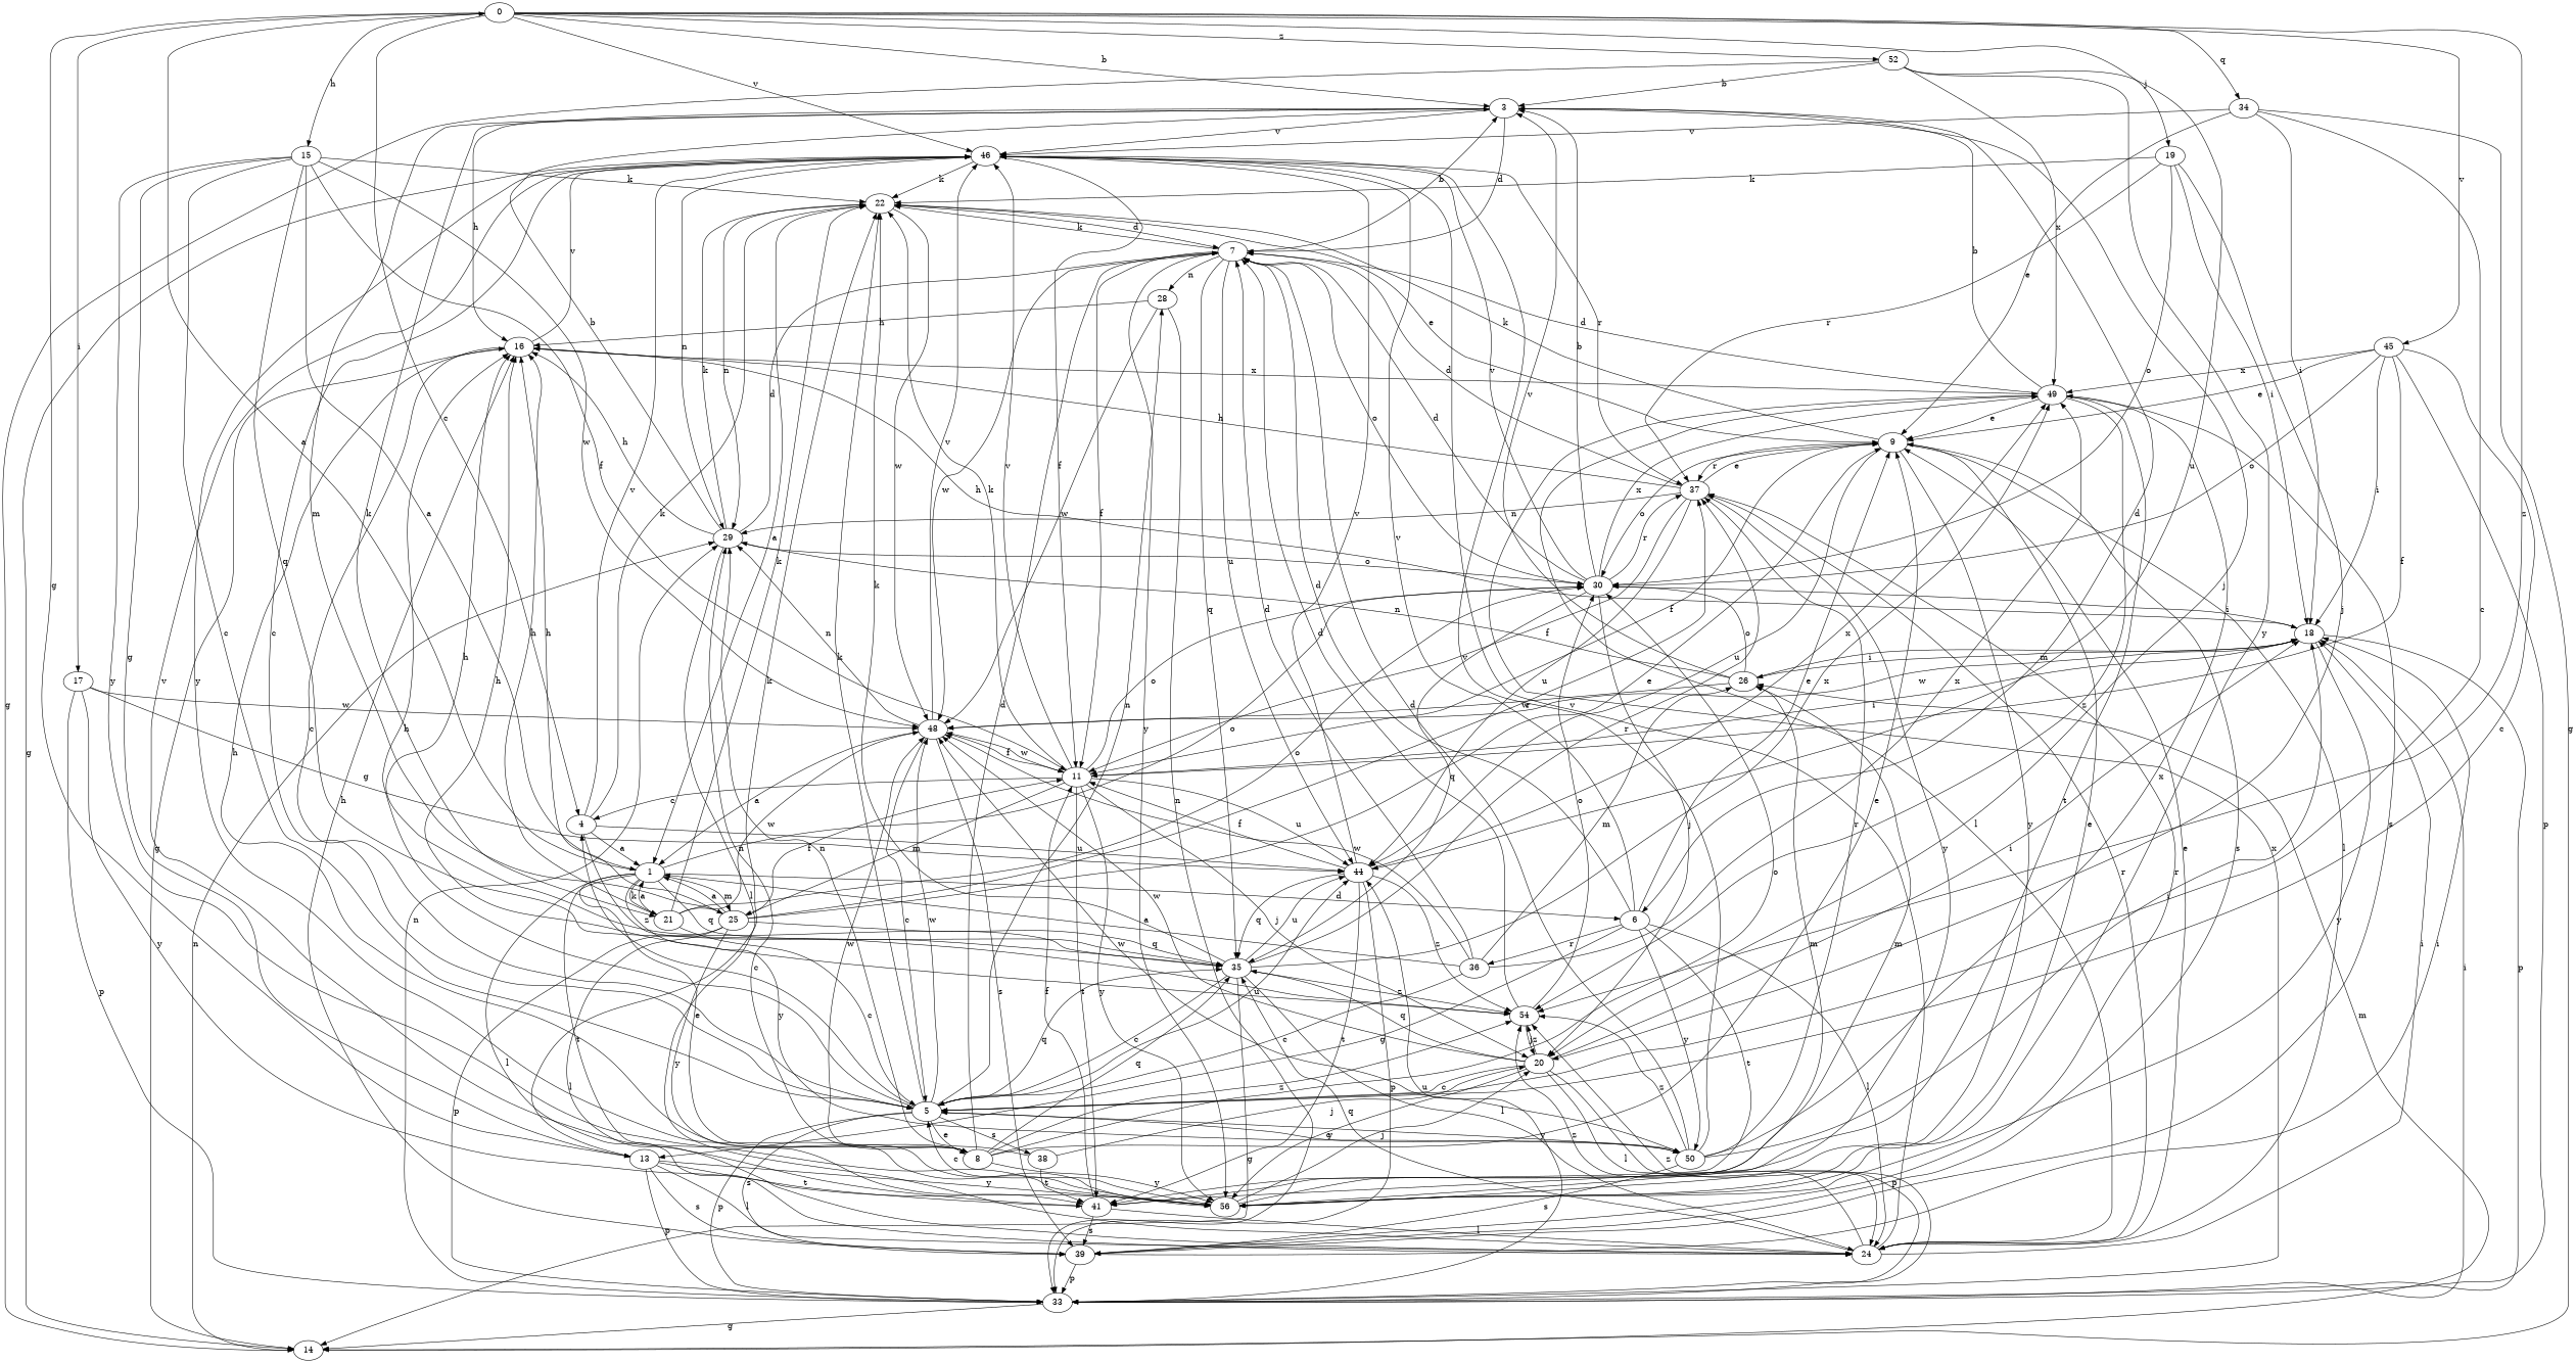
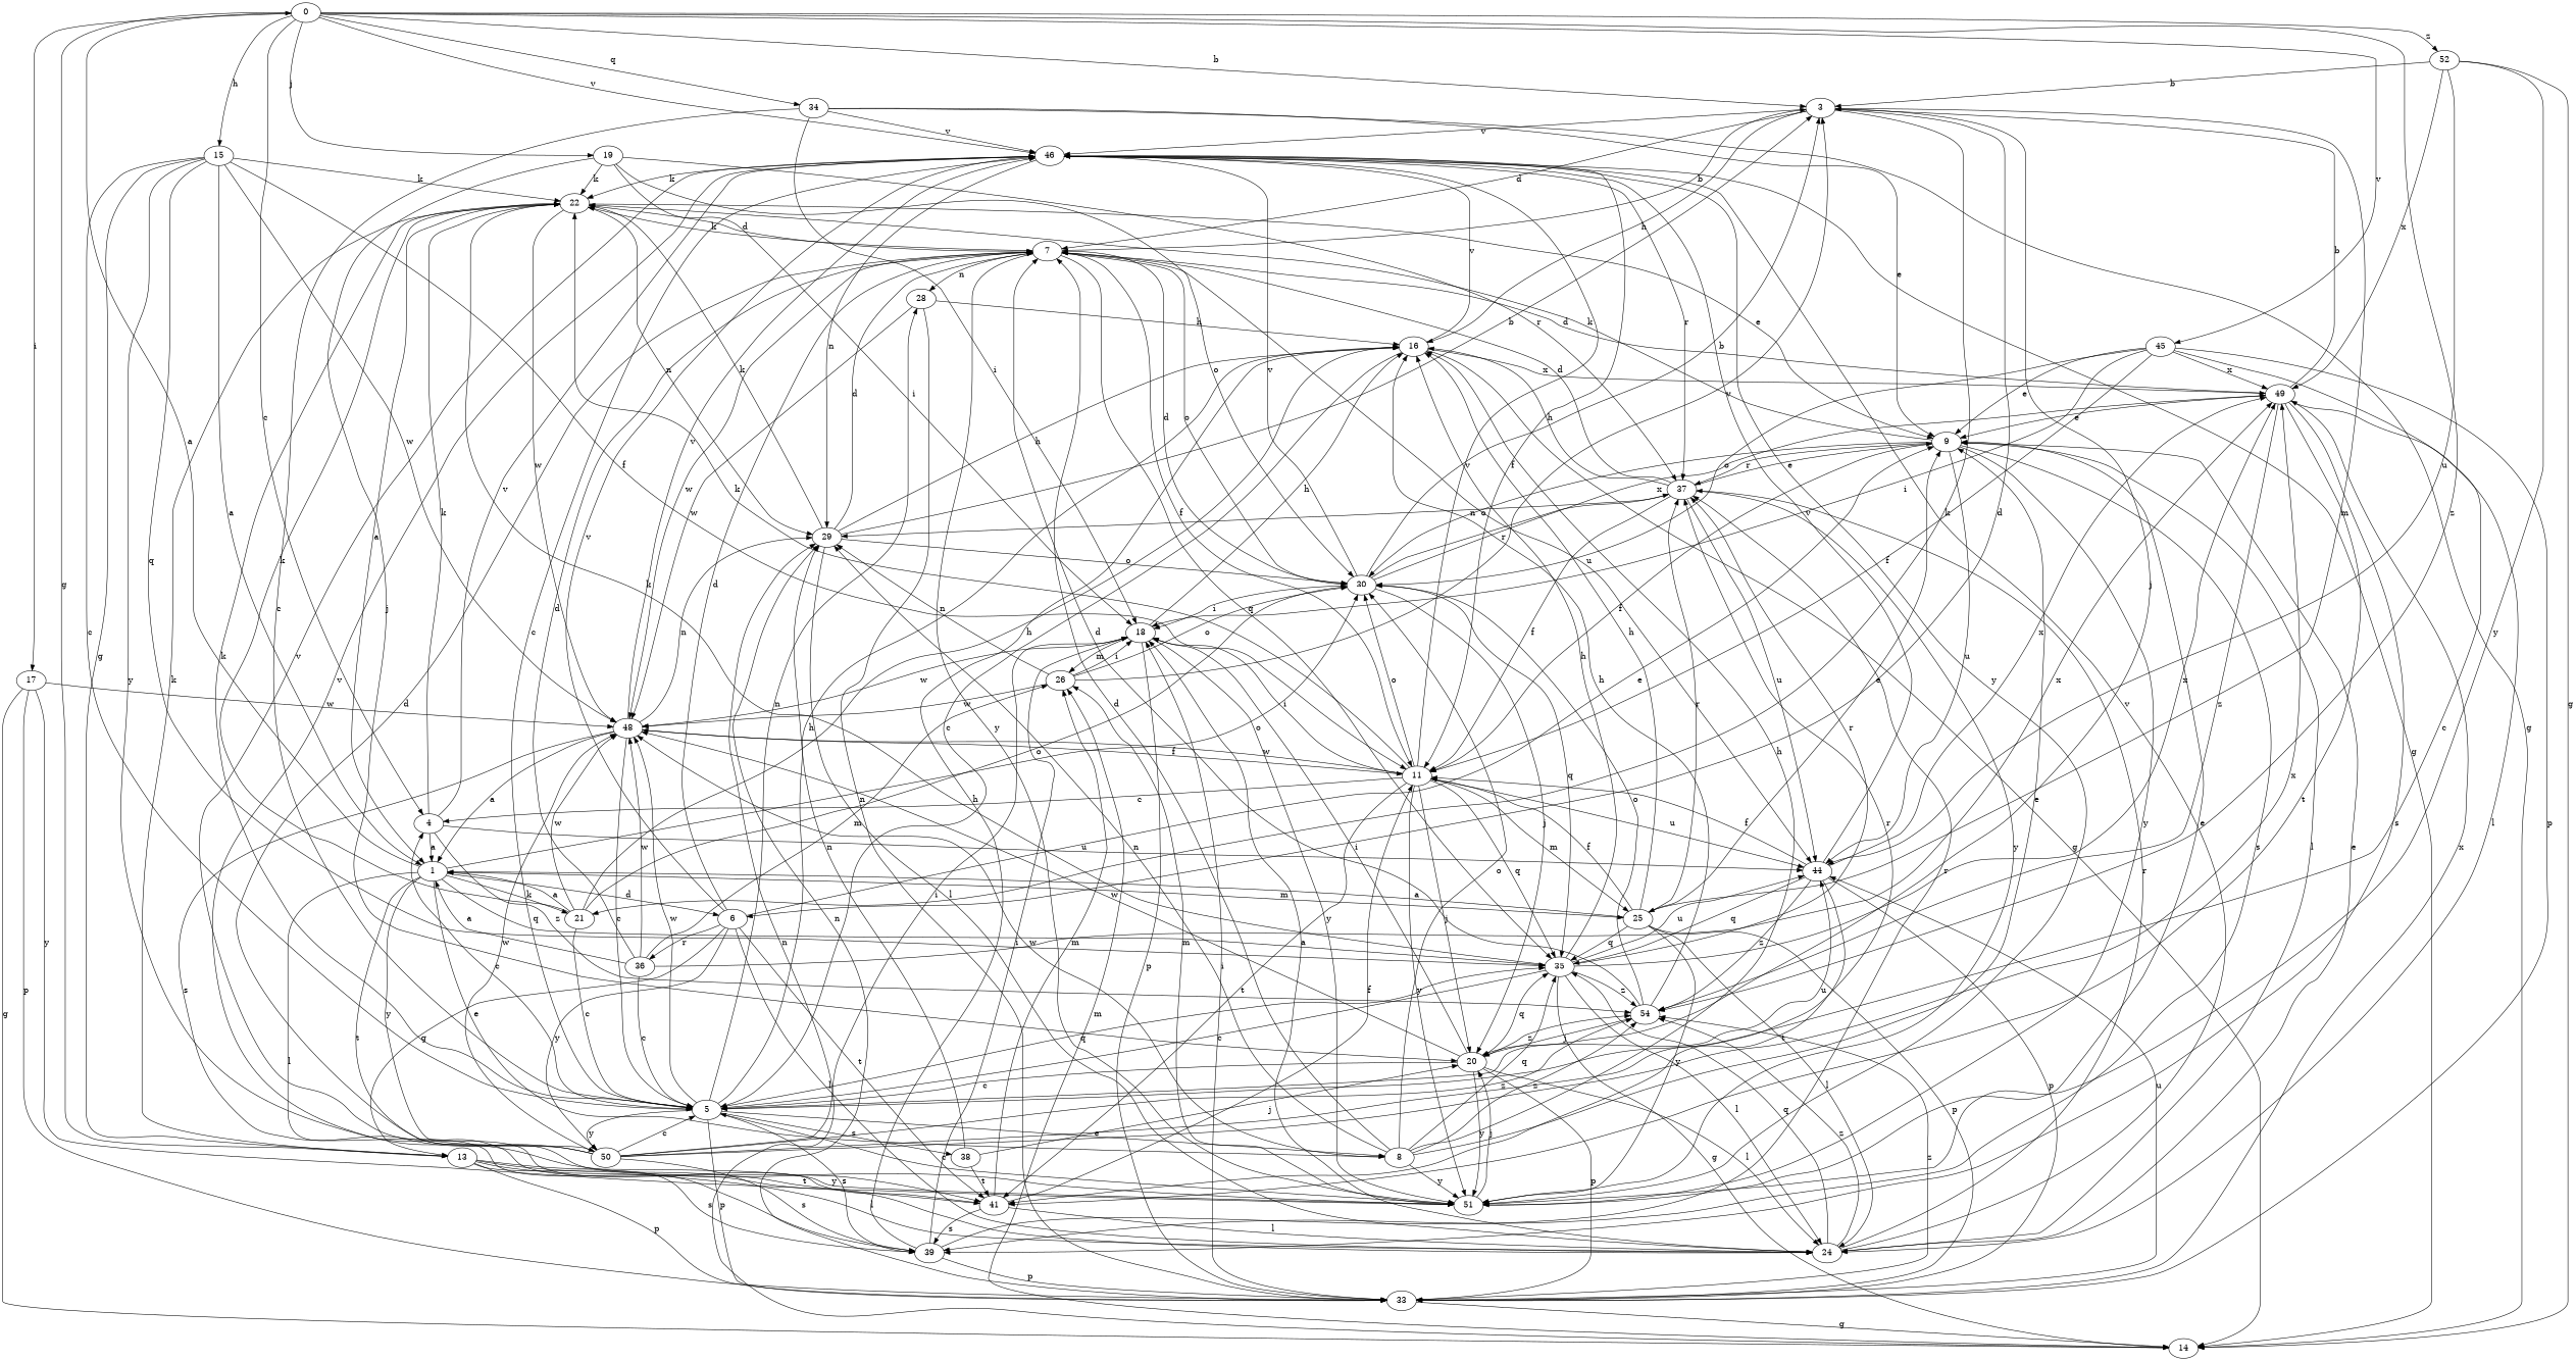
  strict digraph {
    0
    3
    4
    13
    15
    17
    19
    34
    45
    46
    52
    54
    6
    21
    25
    7
    16
    20
    1
    22
    44
    24
    41
    33
    39
-   51 [label=56]
+   51
    35
    5
    48
    11
    14
    30
    37
    18
    9
    49
    29
    8
    50
    36
    26
    28
    38
    0 -> 3 [label=b]
    0 -> 4 [label=c]
    0 -> 13 [label=g]
    0 -> 15 [label=h]
    0 -> 17 [label=i]
    0 -> 19 [label=j]
    0 -> 34 [label=q]
    0 -> 45 [label=v]
    0 -> 46 [label=v]
    0 -> 52 [label=z]
    0 -> 54 [label=z]
    3 -> 46 [label=v]
    3 -> 6 [label=d]
    3 -> 21 [label=k]
    3 -> 25 [label=m]
    3 -> 7 [label=d]
    3 -> 16 [label=h]
    3 -> 20 [label=j]
    4 -> 46 [label=v]
    4 -> 54 [label=z]
    4 -> 1 [label=a]
    4 -> 22 [label=k]
    4 -> 44 [label=u]
    13 -> 22 [label=k]
    13 -> 24 [label=l]
    13 -> 41 [label=t]
    13 -> 33 [label=p]
    13 -> 39 [label=s]
    13 -> 51 [label=y]
    15 -> 13 [label=g]
    15 -> 1 [label=a]
    15 -> 22 [label=k]
    15 -> 51 [label=y]
    15 -> 35 [label=q]
    15 -> 5 [label=c]
    15 -> 48 [label=w]
    15 -> 11 [label=f]
    17 -> 33 [label=p]
    17 -> 51 [label=y]
    17 -> 48 [label=w]
-   17 -> 44 [label=g]
+   17 -> 14 [label=g]
    19 -> 20 [label=j]
    19 -> 22 [label=k]
    19 -> 30 [label=o]
    19 -> 37 [label=r]
    19 -> 18 [label=i]
    34 -> 46 [label=v]
    34 -> 5 [label=c]
    34 -> 14 [label=g]
    34 -> 18 [label=i]
    34 -> 9 [label=e]
    45 -> 33 [label=p]
    45 -> 5 [label=c]
    45 -> 11 [label=f]
    45 -> 30 [label=o]
    45 -> 18 [label=i]
    45 -> 9 [label=e]
    45 -> 49 [label=x]
    46 -> 22 [label=k]
    46 -> 51 [label=y]
    46 -> 5 [label=c]
    46 -> 11 [label=f]
    46 -> 14 [label=g]
    46 -> 37 [label=r]
    46 -> 29 [label=n]
    52 -> 3 [label=b]
    52 -> 44 [label=u]
    52 -> 51 [label=y]
    52 -> 14 [label=g]
    52 -> 49 [label=x]
    54 -> 7 [label=d]
    54 -> 16 [label=h]
    54 -> 20 [label=j]
    54 -> 30 [label=o]
    6 -> 13 [label=g]
    6 -> 46 [label=v]
    6 -> 7 [label=d]
    6 -> 24 [label=l]
    6 -> 41 [label=t]
    6 -> 9 [label=e]
    6 -> 50 [label=y]
    6 -> 36 [label=r]
    21 -> 16 [label=h]
    21 -> 1 [label=a]
    21 -> 22 [label=k]
    21 -> 5 [label=c]
    21 -> 48 [label=w]
    21 -> 30 [label=o]
    25 -> 16 [label=h]
    25 -> 1 [label=a]
    25 -> 24 [label=l]
    25 -> 33 [label=p]
    25 -> 51 [label=y]
    25 -> 35 [label=q]
    25 -> 11 [label=f]
    25 -> 37 [label=r]
    25 -> 9 [label=e]
    7 -> 3 [label=b]
    7 -> 22 [label=k]
    7 -> 44 [label=u]
    7 -> 51 [label=y]
    7 -> 35 [label=q]
    7 -> 48 [label=w]
    7 -> 11 [label=f]
    7 -> 30 [label=o]
    7 -> 28 [label=n]
    16 -> 46 [label=v]
    16 -> 5 [label=c]
    16 -> 14 [label=g]
    16 -> 49 [label=x]
    20 -> 54 [label=z]
    20 -> 24 [label=l]
    20 -> 33 [label=p]
    20 -> 51 [label=y]
    20 -> 35 [label=q]
    20 -> 5 [label=c]
    20 -> 48 [label=w]
    20 -> 18 [label=i]
    1 -> 0 [label=a]
    1 -> 6 [label=d]
    1 -> 21 [label=k]
    1 -> 25 [label=m]
    1 -> 24 [label=l]
    1 -> 41 [label=t]
    1 -> 35 [label=q]
    1 -> 30 [label=o]
    1 -> 8 [label=e]
    1 -> 50 [label=y]
    22 -> 7 [label=d]
    22 -> 1 [label=a]
    22 -> 48 [label=w]
    22 -> 9 [label=e]
    22 -> 29 [label=n]
    44 -> 46 [label=v]
    44 -> 54 [label=z]
    44 -> 41 [label=t]
    44 -> 33 [label=p]
    44 -> 35 [label=q]
    44 -> 11 [label=f]
    44 -> 49 [label=x]
    24 -> 46 [label=v]
    24 -> 54 [label=z]
    24 -> 35 [label=q]
    24 -> 37 [label=r]
-   24 -> 18 [label=i]
+   24 -> 18 [label=a]
    24 -> 9 [label=e]
    41 -> 46 [label=v]
    41 -> 24 [label=l]
    41 -> 39 [label=s]
    41 -> 11 [label=f]
    41 -> 26 [label=m]
    33 -> 54 [label=z]
    33 -> 44 [label=u]
    33 -> 14 [label=g]
    33 -> 18 [label=i]
-   49 -> 33 [label=x]
+   33 -> 49 [label=x]
    33 -> 29 [label=n]
    39 -> 16 [label=h]
    39 -> 33 [label=p]
    39 -> 37 [label=r]
    39 -> 18 [label=i]
    51 -> 20 [label=j]
    51 -> 5 [label=c]
    51 -> 9 [label=e]
    51 -> 26 [label=m]
    35 -> 54 [label=z]
    35 -> 16 [label=h]
    35 -> 22 [label=k]
    35 -> 44 [label=u]
    35 -> 24 [label=l]
    35 -> 5 [label=c]
    35 -> 14 [label=g]
    35 -> 37 [label=r]
    35 -> 49 [label=x]
    5 -> 4 [label=c]
    5 -> 16 [label=h]
    5 -> 22 [label=k]
    5 -> 44 [label=u]
    5 -> 33 [label=p]
    5 -> 39 [label=s]
    5 -> 35 [label=q]
    5 -> 48 [label=w]
    5 -> 8 [label=e]
    5 -> 50 [label=y]
    5 -> 28 [label=n]
    5 -> 38 [label=s]
    48 -> 46 [label=v]
    48 -> 1 [label=a]
    48 -> 39 [label=s]
    48 -> 5 [label=c]
    48 -> 11 [label=f]
    48 -> 29 [label=n]
    11 -> 4 [label=c]
    11 -> 46 [label=v]
    11 -> 25 [label=m]
    11 -> 20 [label=j]
    11 -> 22 [label=k]
    11 -> 44 [label=u]
    11 -> 41 [label=t]
    11 -> 51 [label=y]
+   11 -> 35 [label=q]
    11 -> 48 [label=w]
    11 -> 30 [label=o]
    11 -> 18 [label=i]
    14 -> 29 [label=n]
    14 -> 26 [label=m]
    30 -> 3 [label=b]
    30 -> 46 [label=v]
    30 -> 7 [label=d]
    30 -> 20 [label=j]
    30 -> 35 [label=q]
    30 -> 37 [label=r]
    30 -> 18 [label=i]
    30 -> 49 [label=x]
    37 -> 7 [label=d]
    37 -> 16 [label=h]
    37 -> 44 [label=u]
    37 -> 51 [label=y]
    37 -> 11 [label=f]
    37 -> 9 [label=e]
    37 -> 29 [label=n]
    18 -> 16 [label=h]
    18 -> 33 [label=p]
    18 -> 51 [label=y]
    18 -> 48 [label=w]
    18 -> 26 [label=m]
    9 -> 22 [label=k]
    9 -> 44 [label=u]
    9 -> 24 [label=l]
    9 -> 39 [label=s]
    9 -> 51 [label=y]
    9 -> 11 [label=f]
    9 -> 30 [label=o]
    9 -> 37 [label=r]
    49 -> 3 [label=b]
    49 -> 54 [label=z]
    49 -> 7 [label=d]
    49 -> 24 [label=l]
    49 -> 41 [label=t]
    49 -> 39 [label=s]
    49 -> 9 [label=e]
    29 -> 3 [label=b]
    29 -> 7 [label=d]
    29 -> 16 [label=h]
    29 -> 22 [label=k]
    29 -> 24 [label=l]
    29 -> 30 [label=o]
    8 -> 54 [label=z]
    8 -> 7 [label=d]
    8 -> 16 [label=h]
    8 -> 51 [label=y]
    8 -> 35 [label=q]
    8 -> 48 [label=w]
    8 -> 30 [label=o]
    8 -> 9 [label=e]
    8 -> 29 [label=n]
    50 -> 46 [label=v]
    50 -> 54 [label=z]
    50 -> 7 [label=d]
    50 -> 39 [label=s]
    50 -> 5 [label=c]
    50 -> 48 [label=w]
    50 -> 37 [label=r]
    50 -> 18 [label=i]
    50 -> 49 [label=x]
    36 -> 7 [label=d]
    36 -> 1 [label=a]
    36 -> 5 [label=c]
    36 -> 48 [label=w]
    36 -> 49 [label=x]
    36 -> 26 [label=m]
    26 -> 3 [label=v]
    26 -> 48 [label=w]
    26 -> 30 [label=o]
    26 -> 18 [label=i]
    26 -> 29 [label=n]
    28 -> 16 [label=h]
    28 -> 33 [label=n]
    28 -> 48 [label=w]
    38 -> 20 [label=j]
    38 -> 41 [label=t]
    38 -> 29 [label=n]
  }
